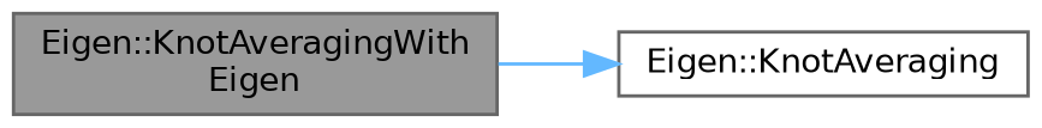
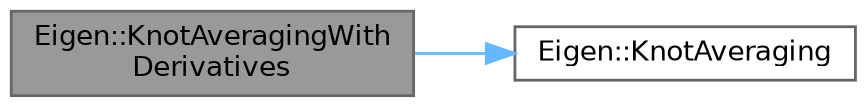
  digraph {
    rankdir=LR
    node [fontname=Helvetica fontsize=10 shape=box style=filled]
-   n1 [color=gray40 fillcolor=grey60 fontcolor=black height=0.2 label="Eigen::KnotAveragingWith\lEigen" width=0.4]
+   n1 [color=gray40 fillcolor=grey60 fontcolor=black height=0.2 label="Eigen::KnotAveragingWith\lDerivatives" width=0.4]
    n2 [color=grey40 fillcolor=white height=0.2 label="Eigen::KnotAveraging" width=0.4]
    n1 -> n2 [color=steelblue1 fontname=Helvetica fontsize=10 labelfontname=Helvetica labelfontsize=10 style=solid]
  }
